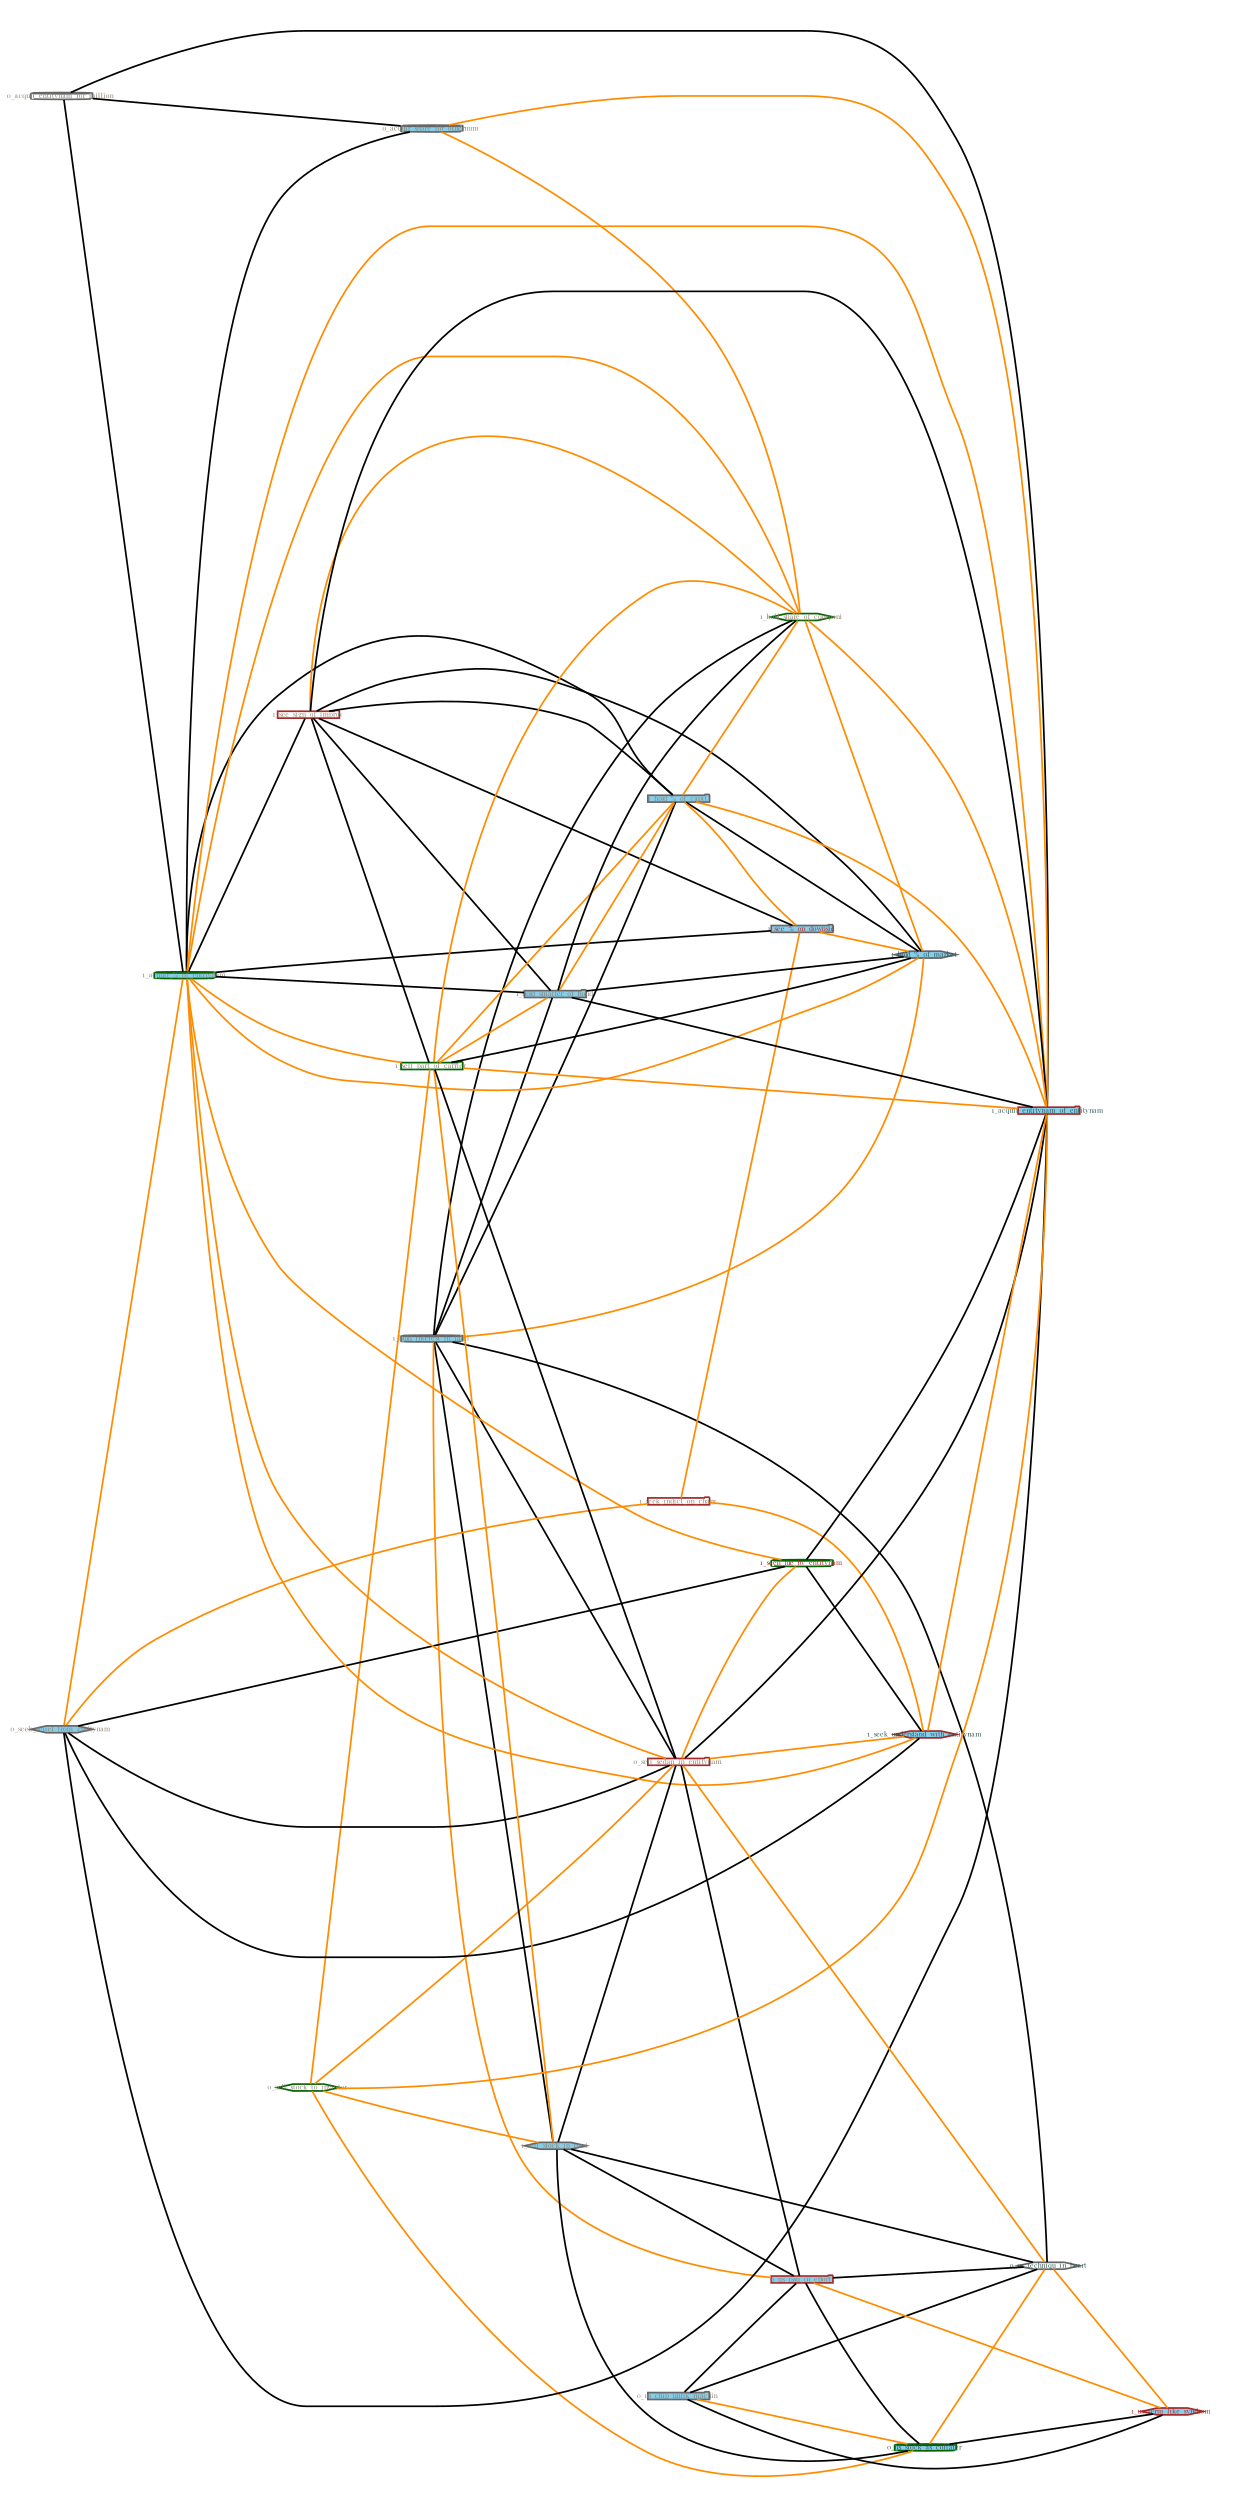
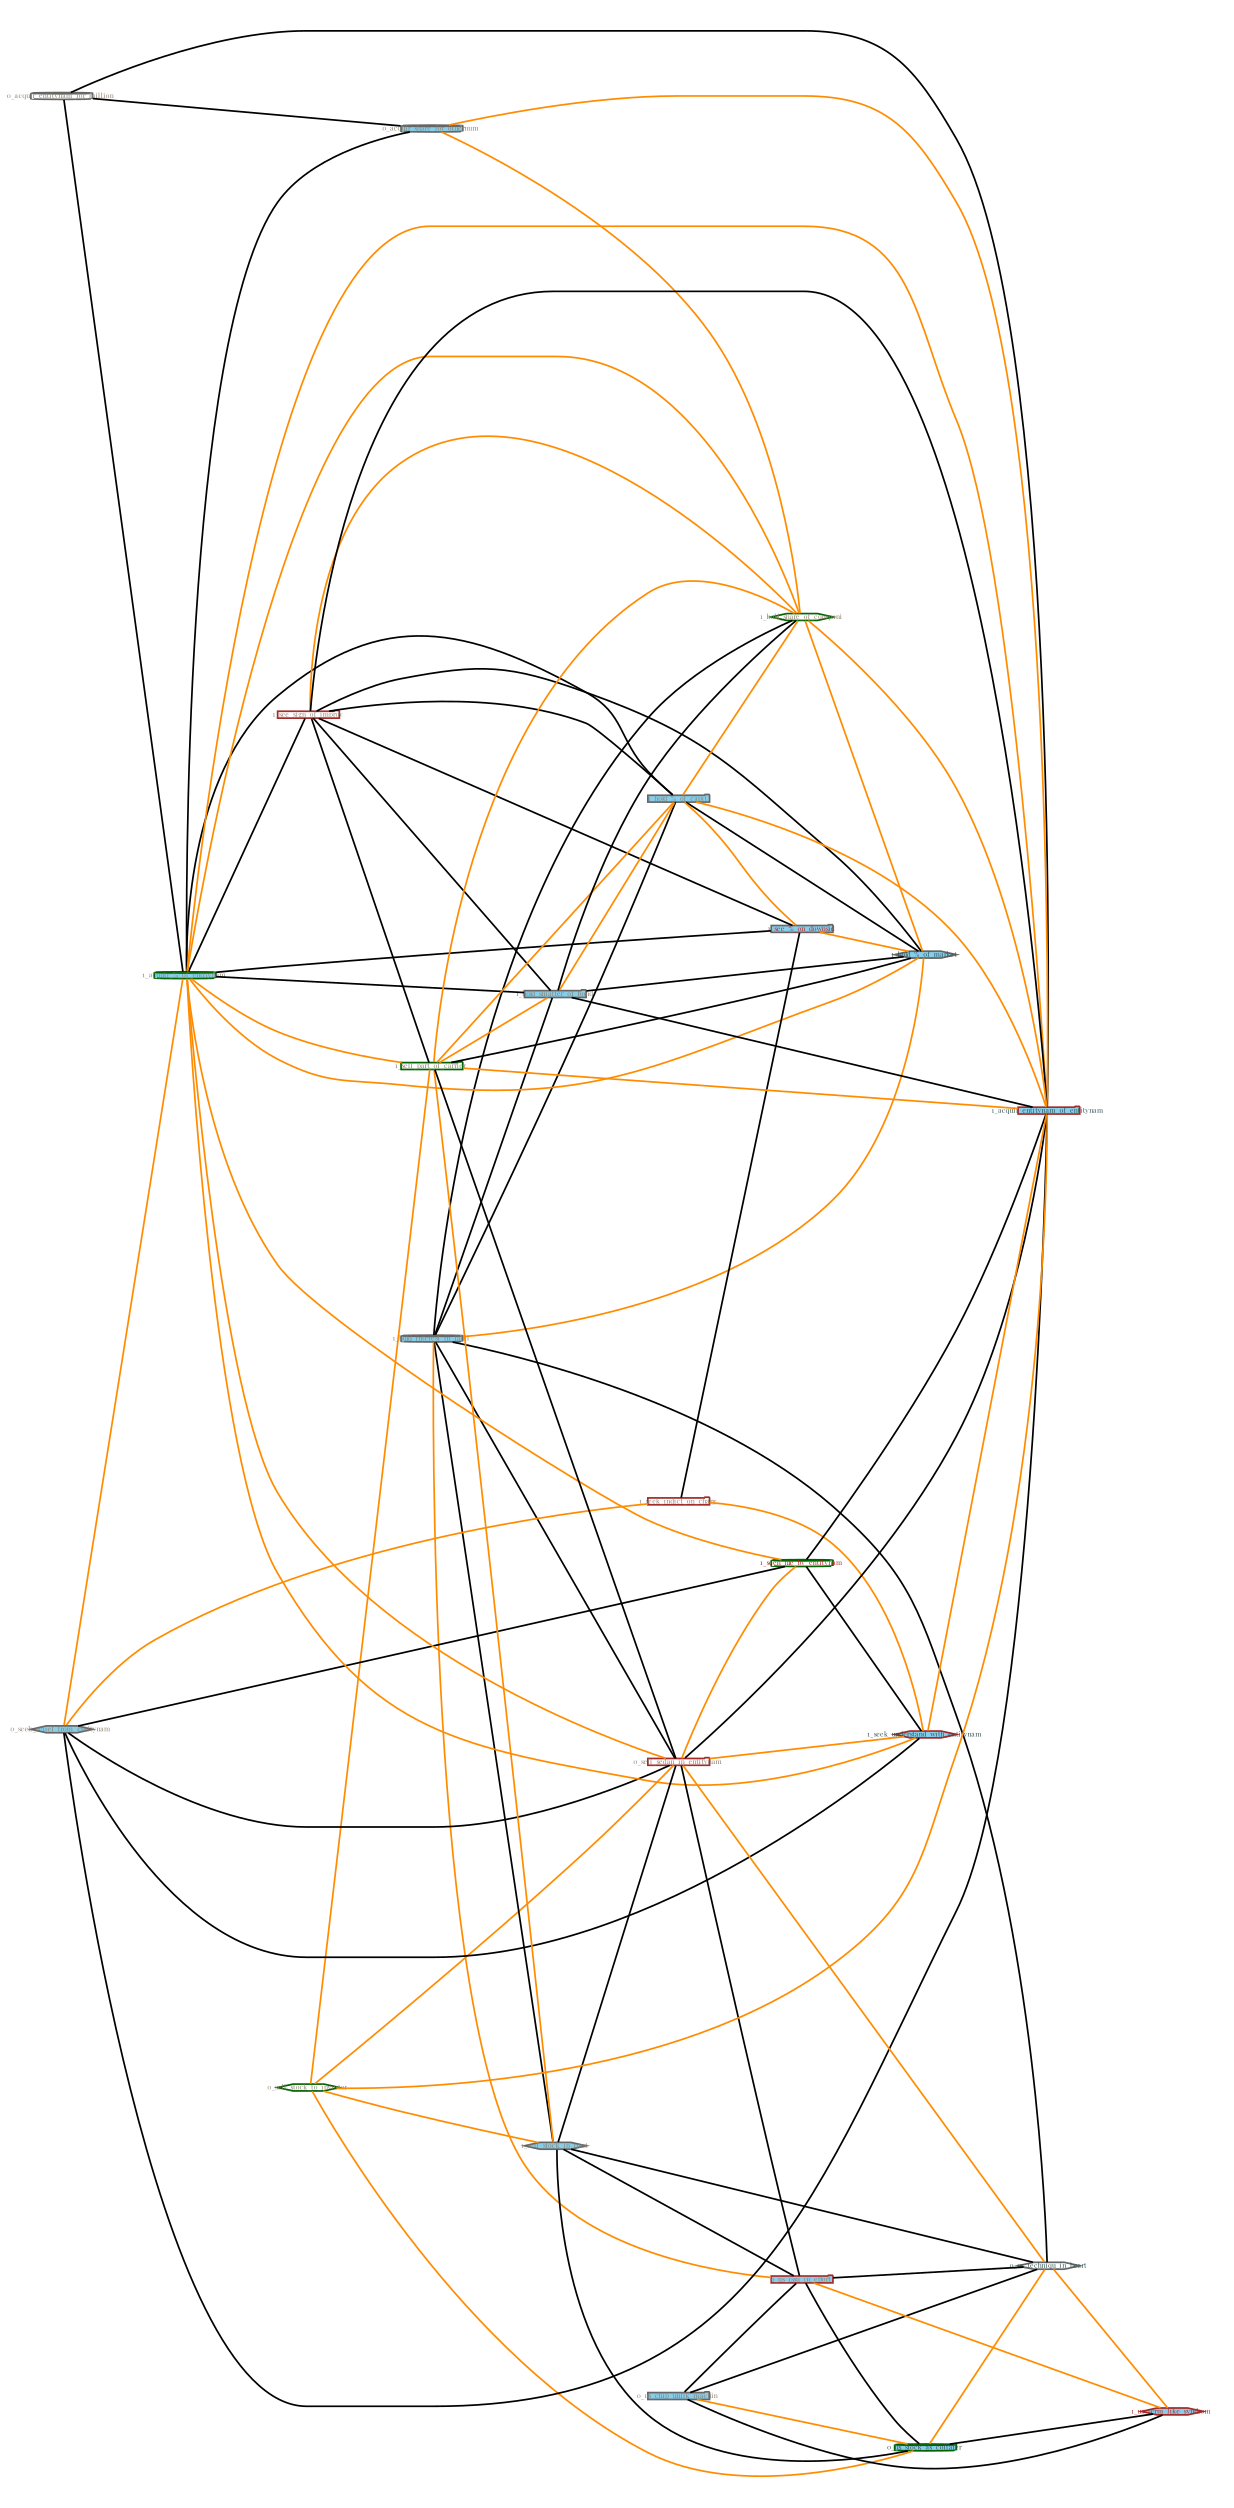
  graph {
    fontname="Playfair Display"
    rankdir=LR
    node [color=gray40 fillcolor=skyblue fixedsize=true fontcolor="#8b7d6b" fontname="Playfair Display" fontsize=4 shape=folder style=filled]
    edge [color=black fontname="Playfair Display" w=1]
    "0_sell_stock_to_investor " [color=darkgreen fillcolor=white height=.06 shape=hexagon width=.5]
    "0_acquir_entitynam_for_million " [fillcolor=white height=.06 shape=cylinder width=.5]
    "1_hold_interest_in_facil " [height=.06 shape=cylinder width=.5]
    "0_seek_relief_from_entitynam " [height=.06 shape=hexagon width=.5]
    "0_us_chip_unlik_machin " [height=.06 width=.5]
    "1_acquir_%_of_entitynam " [color=darkgreen height=.06 shape=cylinder width=.5]
    "1_seek_indict_on_charg " [color=brown fillcolor=white height=.06 width=.5]
    "0_acquir_share_for_othernum " [height=.06 shape=cylinder width=.5]
    "1_see_sign_of_improv " [color=brown fillcolor=white height=.06 width=.5]
    "1_sell_part_of_carrier " [color=darkgreen fillcolor=white height=.06 width=.5]
    "1_hold_smatter_of_bond " [height=.06 width=.5]
    "1_sell_stock_in_trust " [height=.06 shape=hexagon width=.5]
    "1_hold_%_of_capit " [height=.06 width=.5]
    "1_hold_share_of_compani " [color=darkgreen fillcolor=white height=.06 shape=hexagon width=.5]
    "0_sell_sedan_in_entitynam " [color=brown fillcolor=white height=.06 width=.5]
    "0_us_issu_in_effort " [color=brown height=.06 width=.5]
    "1_seen_file_by_entitynam " [color=darkgreen fillcolor=white fontcolor="#b22222" height=.06 shape=cylinder width=.5]
    "1_us_term_like_syndrom " [color=brown fontcolor="#b22222" height=.06 shape=hexagon width=.5]
    "0_us_stock_as_collater " [color=darkgreen fontcolor="#2f4f4f" height=.06 shape=cylinder width=.5]
    "1_acquir_entitynam_of_entitynam " [color=brown fontcolor="#2f4f4f" height=.06 width=.5]
    "0_us_techniqu_in_heart " [fillcolor=white fontcolor="#2f4f4f" height=.06 shape=hexagon width=.5]
    "1_hold_%_of_market " [fontcolor="#2f4f4f" height=.06 shape=hexagon width=.5]
    "1_seek_understand_with_entitynam " [color=brown fontcolor="#2f4f4f" height=.06 shape=hexagon width=.5]
    "1_see_%_on_downsid " [fontcolor="#b22222" height=.06 width=.5]
    subgraph sub_1 {
      "0_sell_stock_to_investor "
      "0_acquir_entitynam_for_million "
      "1_hold_interest_in_facil "
      "0_seek_relief_from_entitynam "
      "0_us_chip_unlik_machin "
      "1_acquir_%_of_entitynam "
      "1_seek_indict_on_charg "
      "0_acquir_share_for_othernum "
      "1_see_sign_of_improv "
      "1_sell_part_of_carrier "
      "1_hold_smatter_of_bond "
      "1_sell_stock_in_trust "
      "1_hold_%_of_capit "
      "1_hold_share_of_compani "
      "0_sell_sedan_in_entitynam "
      "0_us_issu_in_effort "
    }
    subgraph sub_2 {
      "1_seen_file_by_entitynam "
      "1_us_term_like_syndrom "
    }
    "0_sell_stock_to_investor " -- "1_sell_part_of_carrier " [color=darkorange]
    "0_sell_stock_to_investor " -- "1_sell_stock_in_trust " [color=darkorange w=2]
    "0_sell_stock_to_investor " -- "0_sell_sedan_in_entitynam " [color=darkorange]
    "0_sell_stock_to_investor " -- "0_us_stock_as_collater " [color=darkorange]
    "0_acquir_entitynam_for_million " -- "1_acquir_%_of_entitynam "
    "0_acquir_entitynam_for_million " -- "0_acquir_share_for_othernum " [w=2]
    "0_acquir_entitynam_for_million " -- "1_acquir_entitynam_of_entitynam " [w=2]
    "1_hold_interest_in_facil " -- "1_hold_smatter_of_bond "
    "1_hold_interest_in_facil " -- "1_sell_stock_in_trust "
    "1_hold_interest_in_facil " -- "1_hold_%_of_capit "
    "1_hold_interest_in_facil " -- "1_hold_share_of_compani "
    "1_hold_interest_in_facil " -- "0_sell_sedan_in_entitynam "
    "1_hold_interest_in_facil " -- "0_us_issu_in_effort " [color=darkorange]
    "1_hold_interest_in_facil " -- "0_us_techniqu_in_heart "
    "1_hold_interest_in_facil " -- "1_hold_%_of_market " [color=darkorange]
    "0_seek_relief_from_entitynam " -- "1_acquir_%_of_entitynam " [color=darkorange]
    "0_seek_relief_from_entitynam " -- "1_seek_indict_on_charg " [color=darkorange]
    "0_seek_relief_from_entitynam " -- "0_sell_sedan_in_entitynam "
    "0_seek_relief_from_entitynam " -- "1_seen_file_by_entitynam "
    "0_seek_relief_from_entitynam " -- "1_acquir_entitynam_of_entitynam "
    "0_seek_relief_from_entitynam " -- "1_seek_understand_with_entitynam " [w=2]
    "0_us_chip_unlik_machin " -- "0_us_issu_in_effort "
    "0_us_chip_unlik_machin " -- "1_us_term_like_syndrom "
    "0_us_chip_unlik_machin " -- "0_us_stock_as_collater " [color=darkorange]
    "0_us_chip_unlik_machin " -- "0_us_techniqu_in_heart "
    "1_acquir_%_of_entitynam " -- "0_acquir_share_for_othernum "
    "1_acquir_%_of_entitynam " -- "1_see_sign_of_improv "
    "1_acquir_%_of_entitynam " -- "1_sell_part_of_carrier " [color=darkorange]
    "1_acquir_%_of_entitynam " -- "1_hold_smatter_of_bond "
    "1_acquir_%_of_entitynam " -- "1_hold_%_of_capit " [w=2]
    "1_acquir_%_of_entitynam " -- "1_hold_share_of_compani " [color=darkorange]
    "1_acquir_%_of_entitynam " -- "0_sell_sedan_in_entitynam " [color=darkorange]
    "1_acquir_%_of_entitynam " -- "1_seen_file_by_entitynam " [color=darkorange]
    "1_acquir_%_of_entitynam " -- "1_acquir_entitynam_of_entitynam " [color=darkorange w=3]
    "1_acquir_%_of_entitynam " -- "1_hold_%_of_market " [color=darkorange w=2]
    "1_acquir_%_of_entitynam " -- "1_seek_understand_with_entitynam " [color=darkorange]
    "1_acquir_%_of_entitynam " -- "1_see_%_on_downsid "
    "1_seek_indict_on_charg " -- "1_seek_understand_with_entitynam " [color=darkorange]
-   "1_seek_indict_on_charg " -- "1_see_%_on_downsid " [color=darkorange]
+   "1_seek_indict_on_charg " -- "1_see_%_on_downsid "
    "0_acquir_share_for_othernum " -- "1_hold_share_of_compani " [color=darkorange]
    "0_acquir_share_for_othernum " -- "1_acquir_entitynam_of_entitynam " [color=darkorange]
    "1_see_sign_of_improv " -- "1_sell_part_of_carrier "
    "1_see_sign_of_improv " -- "1_hold_smatter_of_bond "
    "1_see_sign_of_improv " -- "1_hold_%_of_capit "
    "1_see_sign_of_improv " -- "1_hold_share_of_compani " [color=darkorange]
    "1_see_sign_of_improv " -- "1_acquir_entitynam_of_entitynam "
    "1_see_sign_of_improv " -- "1_hold_%_of_market "
    "1_see_sign_of_improv " -- "1_see_%_on_downsid "
    "1_sell_part_of_carrier " -- "1_hold_smatter_of_bond " [color=darkorange]
    "1_sell_part_of_carrier " -- "1_sell_stock_in_trust " [color=darkorange]
    "1_sell_part_of_carrier " -- "1_hold_%_of_capit " [color=darkorange]
    "1_sell_part_of_carrier " -- "1_hold_share_of_compani " [color=darkorange]
    "1_sell_part_of_carrier " -- "0_sell_sedan_in_entitynam "
    "1_sell_part_of_carrier " -- "1_acquir_entitynam_of_entitynam " [color=darkorange]
    "1_sell_part_of_carrier " -- "1_hold_%_of_market "
    "1_hold_smatter_of_bond " -- "1_hold_%_of_capit " [color=darkorange w=2]
    "1_hold_smatter_of_bond " -- "1_hold_share_of_compani " [w=2]
    "1_hold_smatter_of_bond " -- "1_acquir_entitynam_of_entitynam "
    "1_hold_smatter_of_bond " -- "1_hold_%_of_market " [w=2]
    "1_sell_stock_in_trust " -- "0_sell_sedan_in_entitynam " [w=2]
    "1_sell_stock_in_trust " -- "0_us_issu_in_effort "
    "1_sell_stock_in_trust " -- "0_us_stock_as_collater "
    "1_sell_stock_in_trust " -- "0_us_techniqu_in_heart "
    "1_hold_%_of_capit " -- "1_hold_share_of_compani " [color=darkorange w=2]
    "1_hold_%_of_capit " -- "1_acquir_entitynam_of_entitynam " [color=darkorange]
    "1_hold_%_of_capit " -- "1_hold_%_of_market " [w=3]
    "1_hold_%_of_capit " -- "1_see_%_on_downsid " [color=darkorange]
    "1_hold_share_of_compani " -- "1_acquir_entitynam_of_entitynam " [color=darkorange]
    "1_hold_share_of_compani " -- "1_hold_%_of_market " [color=darkorange w=2]
    "0_sell_sedan_in_entitynam " -- "0_us_issu_in_effort "
    "0_sell_sedan_in_entitynam " -- "1_seen_file_by_entitynam " [color=darkorange]
    "0_sell_sedan_in_entitynam " -- "1_acquir_entitynam_of_entitynam "
    "0_sell_sedan_in_entitynam " -- "0_us_techniqu_in_heart " [color=darkorange]
    "0_sell_sedan_in_entitynam " -- "1_seek_understand_with_entitynam " [color=darkorange]
    "0_us_issu_in_effort " -- "1_us_term_like_syndrom " [color=darkorange]
    "0_us_issu_in_effort " -- "0_us_stock_as_collater "
    "0_us_issu_in_effort " -- "0_us_techniqu_in_heart " [w=2]
    "1_seen_file_by_entitynam " -- "1_acquir_entitynam_of_entitynam "
    "1_seen_file_by_entitynam " -- "1_seek_understand_with_entitynam "
    "0_us_stock_as_collater " -- "1_us_term_like_syndrom "
    "0_us_stock_as_collater " -- "0_us_techniqu_in_heart " [color=darkorange]
    "1_acquir_entitynam_of_entitynam " -- "0_sell_stock_to_investor " [color=darkorange]
    "0_us_techniqu_in_heart " -- "1_us_term_like_syndrom " [color=darkorange]
    "1_seek_understand_with_entitynam " -- "1_acquir_entitynam_of_entitynam " [color=darkorange]
    "1_see_%_on_downsid " -- "1_hold_%_of_market " [color=darkorange]
  }
